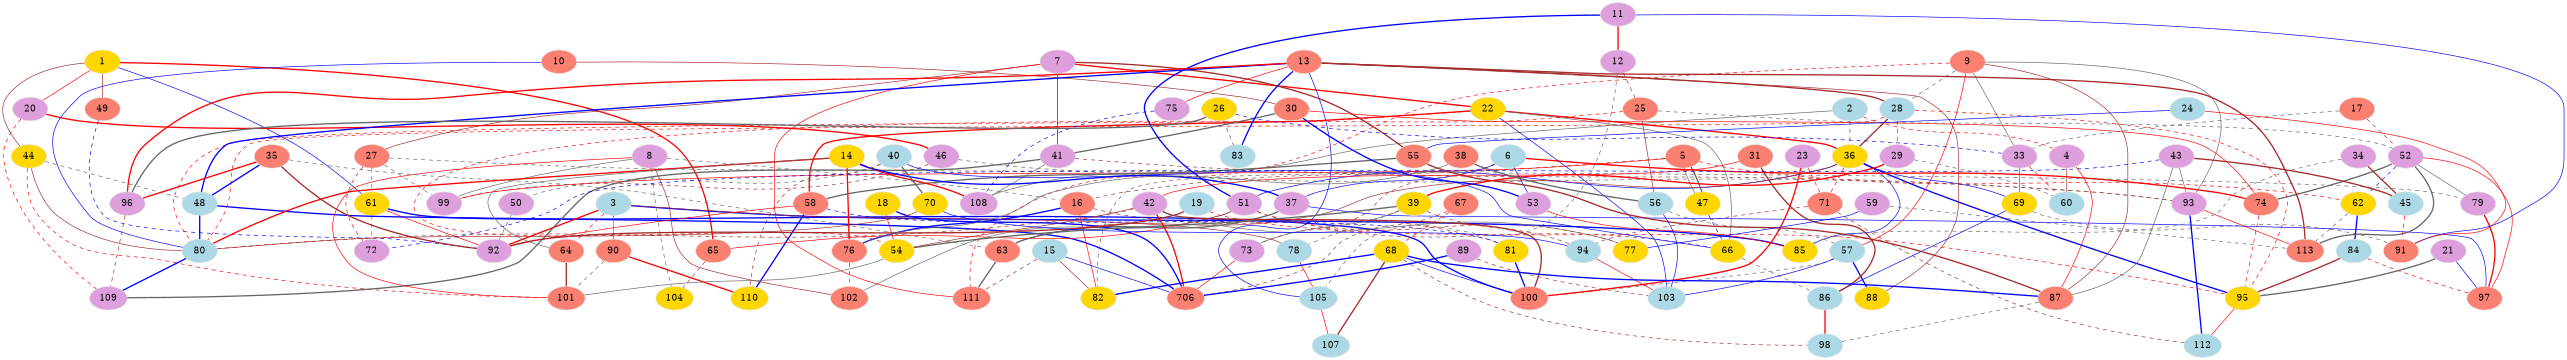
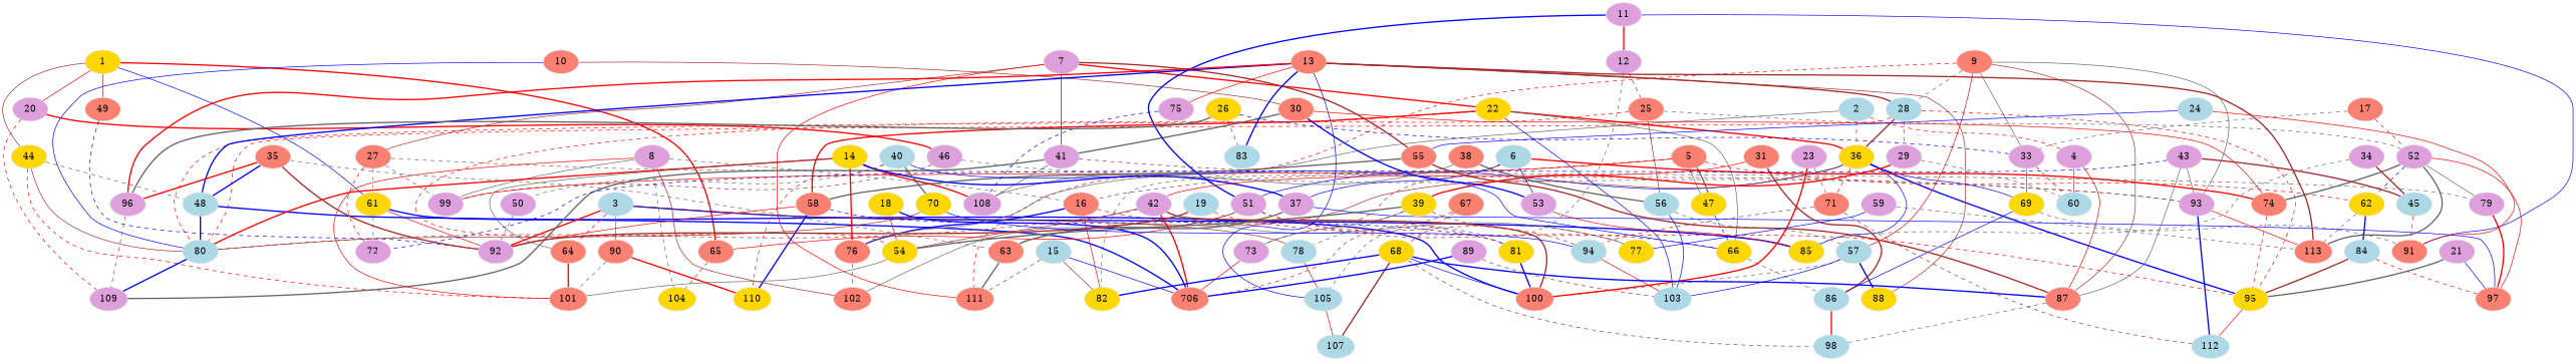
  graph {
    node [color=gray90 fillcolor=plum style=filled]
    edge [color=red style=solid]
    1 [fillcolor=gold]
    20
    44 [fillcolor=gold]
    49 [fillcolor=salmon]
    61 [fillcolor=gold]
    65 [fillcolor=salmon]
    46
    109
    101 [fillcolor=salmon]
    80 [fillcolor=lightblue]
    48 [fillcolor=lightblue]
    92
    100 [fillcolor=salmon]
    72
    104 [fillcolor=gold]
    2 [fillcolor=lightblue]
    4
    36 [fillcolor=gold]
    108
    60 [fillcolor=lightblue]
    87 [fillcolor=salmon]
    85 [fillcolor=gold]
    51
    95 [fillcolor=gold]
    71 [fillcolor=salmon]
    69 [fillcolor=gold]
    63 [fillcolor=salmon]
    3 [fillcolor=lightblue]
    64 [fillcolor=salmon]
    78 [fillcolor=lightblue]
    90 [fillcolor=salmon]
    105 [fillcolor=lightblue]
    110 [fillcolor=gold]
    98 [fillcolor=lightblue]
    5 [fillcolor=salmon]
    16 [fillcolor=salmon]
    47 [fillcolor=gold]
    62 [fillcolor=gold]
    99
    82 [fillcolor=gold]
    76 [fillcolor=salmon]
    81 [fillcolor=gold]
    66 [fillcolor=gold]
    113 [fillcolor=salmon]
    84 [fillcolor=lightblue]
    6 [fillcolor=lightblue]
    37
    53
    73
    74 [fillcolor=salmon]
    97 [fillcolor=salmon]
    n52 [fillcolor=salmon label=706]
    22 [fillcolor=gold]
    7
    27 [fillcolor=salmon]
    41
    55 [fillcolor=salmon]
    111 [fillcolor=salmon]
    58 [fillcolor=salmon]
    103 [fillcolor=lightblue]
    79
    93
    8
    102 [fillcolor=salmon]
    9 [fillcolor=salmon]
    28 [fillcolor=lightblue]
    33
    57 [fillcolor=lightblue]
    29
    88 [fillcolor=gold]
    112 [fillcolor=lightblue]
    10 [fillcolor=salmon]
    30 [fillcolor=salmon]
    11
    12
    91 [fillcolor=salmon]
    25 [fillcolor=salmon]
    77 [fillcolor=gold]
    52
    54 [fillcolor=gold]
    56 [fillcolor=lightblue]
    107 [fillcolor=lightblue]
    13 [fillcolor=salmon]
    75
    83 [fillcolor=lightblue]
    96
    14 [fillcolor=gold]
    15 [fillcolor=lightblue]
    17 [fillcolor=salmon]
    18 [fillcolor=gold]
    19 [fillcolor=lightblue]
    21
    86 [fillcolor=lightblue]
    23
    94 [fillcolor=lightblue]
    24 [fillcolor=lightblue]
    26 [fillcolor=gold]
    39 [fillcolor=gold]
    31 [fillcolor=salmon]
    42
    34
    45 [fillcolor=lightblue]
    35 [fillcolor=salmon]
    38 [fillcolor=salmon]
    40 [fillcolor=lightblue]
    50
    70 [fillcolor=gold]
    43
    59
    67 [fillcolor=salmon]
    68 [fillcolor=gold]
    89
    1 -- 20
    1 -- 44 [color=brown]
    1 -- 49 [color=brown]
    1 -- 61 [color=blue]
    1 -- 65 [style=bold]
    20 -- 46 [style=bold]
    20 -- 109 [style=dashed]
    44 -- 101 [style=dashed]
    44 -- 80 [color=brown]
    44 -- 48 [color=gray40 style=dashed]
    49 -- 92 [color=blue style=dashed]
    61 -- 92
    61 -- 100 [color=blue style=bold]
    61 -- 72 [color=gray40 style=dashed]
    65 -- 104 [color=brown style=dashed]
    46 -- 99 [color=brown style=dashed]
    46 -- 93 [color=gray40 style=dashed]
    80 -- 109 [color=blue style=bold]
    48 -- 80 [color=blue style=bold]
    48 -- n52 [color=blue style=bold]
    2 -- 4 [style=dashed]
    2 -- 36 [color=brown style=dashed]
    2 -- 108 [color=gray40]
    4 -- 60 [color=brown]
    4 -- 87
    36 -- 85 [color=blue]
    36 -- 51 [color=blue]
    36 -- 95 [color=blue style=bold]
    36 -- 71 [style=dashed]
    36 -- 69 [color=blue]
    36 -- 63 [color=brown]
    87 -- 98 [color=gray40 style=dashed]
    51 -- 65
    51 -- 66 [color=brown style=dashed]
    51 -- 102 [color=gray40]
    51 -- 77 [style=dashed]
    95 -- 112
    71 -- 112 [color=brown style=dashed]
    71 -- 94 [color=brown style=dashed]
    69 -- 91 [color=gray40 style=dashed]
    69 -- 86 [color=blue]
    63 -- 111 [color=gray40 style=bold]
    3 -- 92 [style=bold]
    3 -- 85 [color=blue style=bold]
    3 -- 64 [style=dashed]
    3 -- 78 [color=brown]
    3 -- 90 [color=gray40]
    64 -- 101 [color=brown style=bold]
    78 -- 105
    90 -- 101 [color=gray40 style=dashed]
    90 -- 110 [style=bold]
    105 -- 107
    5 -- 16 [color=brown style=dashed]
    5 -- 47 [color=gray40]
    5 -- 47 [color=gray40 style=bold]
    5 -- 62 [style=dashed]
    5 -- 99
    16 -- 82
    16 -- 76 [color=blue style=bold]
    16 -- 81 [color=brown style=dashed]
    47 -- 66 [color=blue style=dashed]
    62 -- 113 [color=gray40 style=dashed]
    62 -- 84 [color=blue style=bold]
    76 -- 102 [color=brown style=dashed]
    81 -- 100 [color=blue style=bold]
    66 -- 86 [color=gray40 style=dashed]
    84 -- 95 [color=brown style=bold]
    84 -- 97 [style=dashed]
    6 -- 82 [color=gray40 style=dashed]
    6 -- 37 [color=blue]
    6 -- 53 [color=blue]
    6 -- 73 [color=brown style=dashed]
    6 -- 74 [style=bold]
    37 -- 63 [color=gray40 style=bold]
    37 -- 97 [color=blue]
    53 -- 85
    73 -- n52
    74 -- 95 [style=dashed]
    22 -- 80 [style=dashed]
    22 -- 36 [style=bold]
    22 -- 66 [color=gray40]
    22 -- 58 [style=bold]
    22 -- 103 [color=blue]
    7 -- 22 [style=bold]
    7 -- 27 [color=brown]
    7 -- 41 [color=blue]
    7 -- 55 [color=brown style=bold]
    7 -- 111
    27 -- 61 [color=gray40 style=dashed]
    27 -- 72 [style=dashed]
    27 -- 99 [color=gray40 style=dashed]
    27 -- 79 [color=gray40 style=dashed]
    41 -- 109 [color=gray40 style=bold]
    41 -- 108 [color=gray40]
    41 -- 93 [color=brown style=dashed]
    55 -- 87 [color=brown style=bold]
    55 -- 58 [color=gray40 style=bold]
    58 -- 92
    58 -- 110 [color=blue style=bold]
    58 -- 81 [color=blue style=dashed]
    79 -- 97 [style=bold]
    93 -- 113
    93 -- 112 [color=blue style=bold]
    8 -- 101
    8 -- 104 [color=gray40 style=dashed]
    8 -- 16 [color=gray40 style=dashed]
    8 -- 99 [color=gray40]
    8 -- 102 [color=brown]
    9 -- 87 [color=brown]
    9 -- 111 [style=dashed]
    9 -- 93 [color=gray40]
    9 -- 28 [color=gray40 style=dashed]
    9 -- 33 [color=gray40]
    9 -- 57
    28 -- 80 [style=dashed]
    28 -- 36 [color=brown style=bold]
    28 -- 95 [style=dashed]
    28 -- 29 [style=dashed]
    33 -- 60 [style=dashed]
    33 -- 69
    57 -- 100 [color=gray40 style=dashed]
    57 -- 103 [color=blue]
    57 -- 88 [color=blue style=bold]
    29 -- 60 [color=gray40 style=dashed]
    29 -- 39 [style=bold]
    10 -- 80 [color=blue]
    10 -- 30 [color=brown]
    30 -- 53 [color=blue style=bold]
    30 -- 74
    30 -- 41 [color=gray40 style=bold]
    11 -- 51 [color=blue style=bold]
    11 -- 12 [style=bold]
    11 -- 91 [color=blue]
    12 -- 105 [color=gray40 style=dashed]
    12 -- 25 [color=brown style=dashed]
    25 -- 52 [color=gray40 style=dashed]
    25 -- 54 [style=dashed]
    25 -- 56 [color=brown]
    52 -- 62 [color=blue style=dashed]
    52 -- 113 [color=gray40 style=bold]
    52 -- 74 [color=gray40 style=bold]
    52 -- 97
    52 -- 79 [color=gray40]
    54 -- 101 [color=gray40]
    56 -- 103 [color=blue]
    56 -- 57 [color=gray40 style=dashed]
    13 -- 48 [color=blue style=bold]
    13 -- 105 [color=blue]
    13 -- 113 [color=brown style=bold]
    13 -- 28 [color=brown style=bold]
    13 -- 88 [color=brown]
    13 -- 75
    13 -- 83 [color=blue style=bold]
    13 -- 96 [style=bold]
    75 -- 108 [color=blue style=dashed]
    96 -- 109 [color=brown style=dashed]
    14 -- 80 [style=bold]
    14 -- 108 [style=bold]
    14 -- 64 [color=gray40]
    14 -- 76 [style=bold]
    14 -- 37 [color=blue style=bold]
    15 -- 82 [color=brown]
    15 -- n52 [color=blue]
    15 -- 111 [color=brown style=dashed]
    17 -- 33 [color=gray40 style=dashed]
    17 -- 52 [color=brown style=dashed]
    18 -- n52 [color=blue style=bold]
    18 -- 54
    19 -- 92 [color=brown style=bold]
    19 -- 95 [style=dashed]
    21 -- 95 [color=gray40 style=bold]
    21 -- 97 [color=blue]
    86 -- 98 [style=bold]
    23 -- 100 [style=bold]
-   23 -- 71 [style=dashed]
+   23 -- 71 [color=gray40 style=dashed]
    94 -- 103
    24 -- 55 [color=blue]
    24 -- 91
    26 -- 33 [color=blue style=dashed]
    26 -- 83 [color=brown style=dashed]
    26 -- 96 [color=gray40 style=bold]
    39 -- 78 [color=gray40 style=dashed]
    39 -- 73 [color=gray40]
    39 -- 54 [color=gray40 style=bold]
    39 -- 94 [color=brown style=dashed]
    31 -- 86 [color=brown style=bold]
    31 -- 42
    42 -- 80 [color=brown style=dashed]
    42 -- 100 [color=brown style=bold]
    42 -- n52 [style=bold]
    42 -- 77 [color=gray40]
    42 -- 54 [color=brown]
    34 -- 85 [color=gray40 style=dashed]
    34 -- 45 [color=brown style=bold]
    45 -- 91 [style=dashed]
    35 -- 48 [color=blue style=bold]
    35 -- 92 [color=brown style=bold]
    35 -- 63 [color=gray40 style=dashed]
    35 -- 96 [style=bold]
    38 -- 76 [color=gray40]
    38 -- 56 [color=gray40 style=bold]
    40 -- 110 [color=brown style=dashed]
    40 -- 66 [color=blue]
    40 -- 50 [color=gray40 style=dashed]
    40 -- 70 [color=gray40 style=bold]
    50 -- 92 [color=gray40 style=dashed]
    70 -- 80 [color=brown]
    70 -- 94 [color=blue]
    43 -- 72 [color=blue style=dashed]
    43 -- 87 [color=gray40]
    43 -- 93 [color=gray40]
    43 -- 45 [color=brown style=bold]
    59 -- 113 [color=gray40 style=dashed]
    59 -- 77 [color=blue]
    67 -- n52 [color=brown style=dashed]
    67 -- 68 [style=dashed]
    68 -- 100 [color=blue]
    68 -- 87 [color=blue style=bold]
    68 -- 98 [color=brown style=dashed]
    68 -- 82 [color=blue style=bold]
    68 -- 107 [color=brown style=bold]
    89 -- n52 [color=blue style=bold]
    89 -- 103 [color=brown style=dashed]
  }
